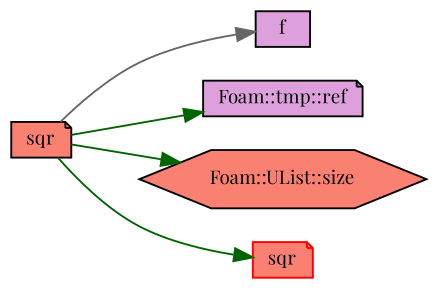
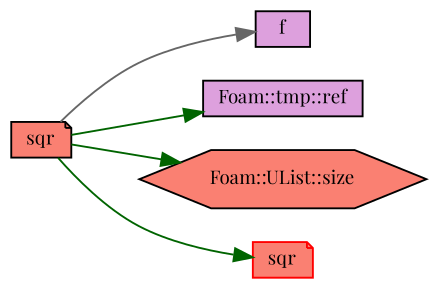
  digraph {
    rankdir=LR
    fontname="Playfair Display"
    node [color=black fillcolor=salmon fontname="Playfair Display" fontsize=10 shape=note style=filled]
    edge [color=darkgreen fontname="Playfair Display" fontsize=10 labelfontname=Helvetica labelfontsize=10 style=solid]
    n1 [fontcolor=black height=0.2 label=sqr width=0.4]
    n2 [height=0.2 label=f shape=box width=0.4 fillcolor=plum]
-   n3 [height=0.2 label="Foam::tmp::ref" width=0.4 fillcolor=plum]
+   n3 [height=0.2 label="Foam::tmp::ref" shape=box width=0.4 fillcolor=plum]
    n4 [height=0.2 label="Foam::UList::size" shape=hexagon width=0.4]
    n5 [color=red height=0.2 label=sqr width=0.4]
    n1 -> n2 [color=gray40]
    n1 -> n3
    n1 -> n4
    n1 -> n5
  }
